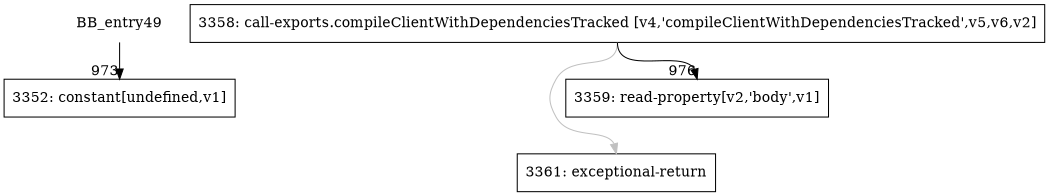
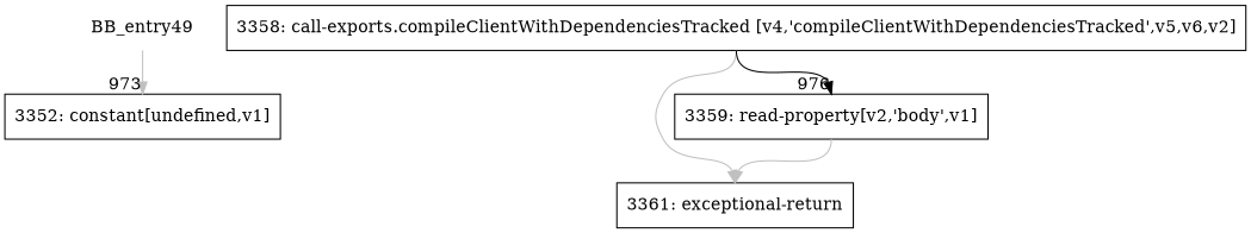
  digraph {
    rankdir=TD
    node [shape=record]
    edge [headport=n tailport=s]
    BB_entry49 [shape=none]
    n2 [label="{3352: constant[undefined,v1]}"]
    n3 [label="{3358: call-exports.compileClientWithDependenciesTracked [v4,'compileClientWithDependenciesTracked',v5,v6,v2]}"]
    n4 [label="{3361: exceptional-return}"]
    n5 [label="{3359: read-property[v2,'body',v1]}"]
-   BB_entry49 -> n2 [headlabel="    973"]
+   BB_entry49 -> n2 [headlabel="    973" color=gray]
    n3 -> n4 [color=gray]
    n3 -> n5 [headlabel="      976"]
+   n5 -> n4 [color=gray]
  }
